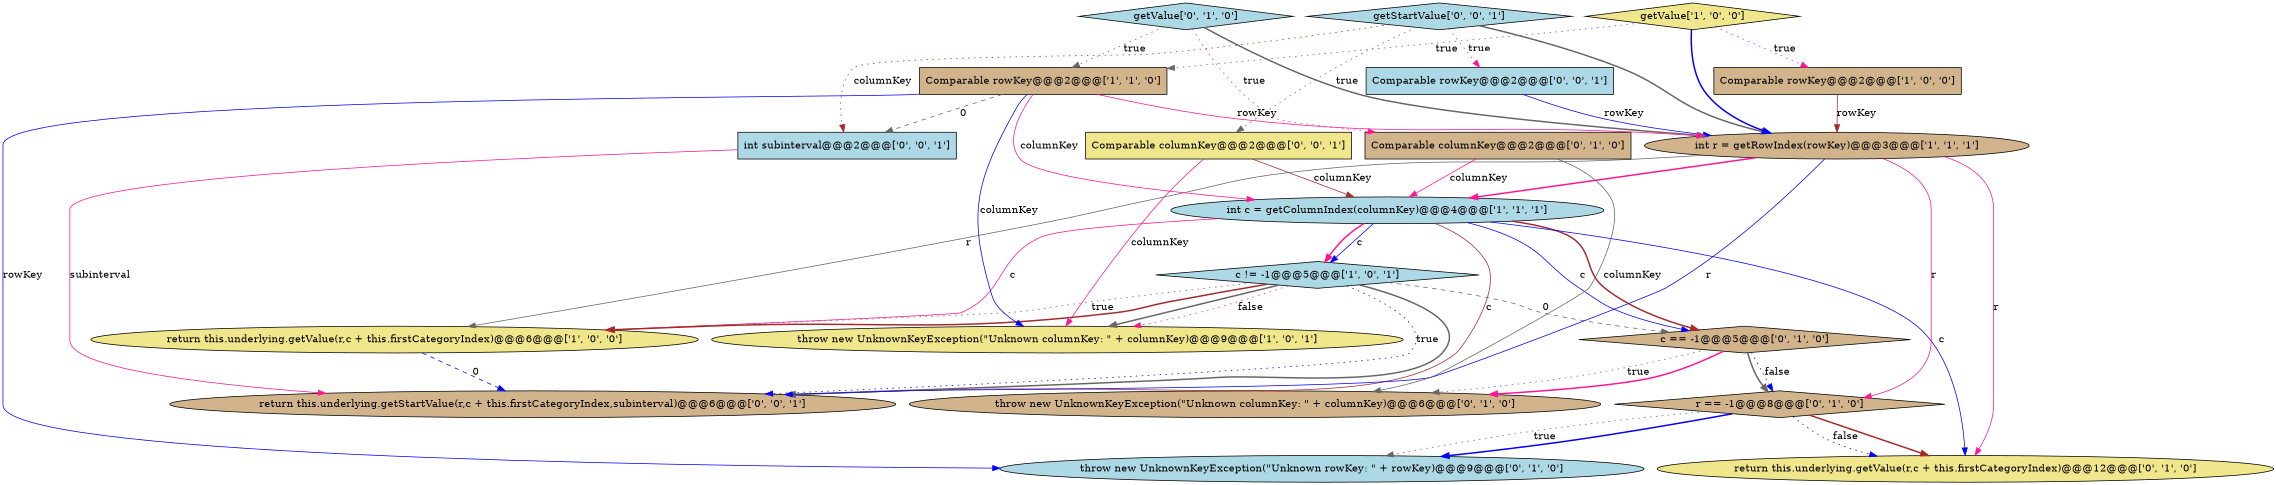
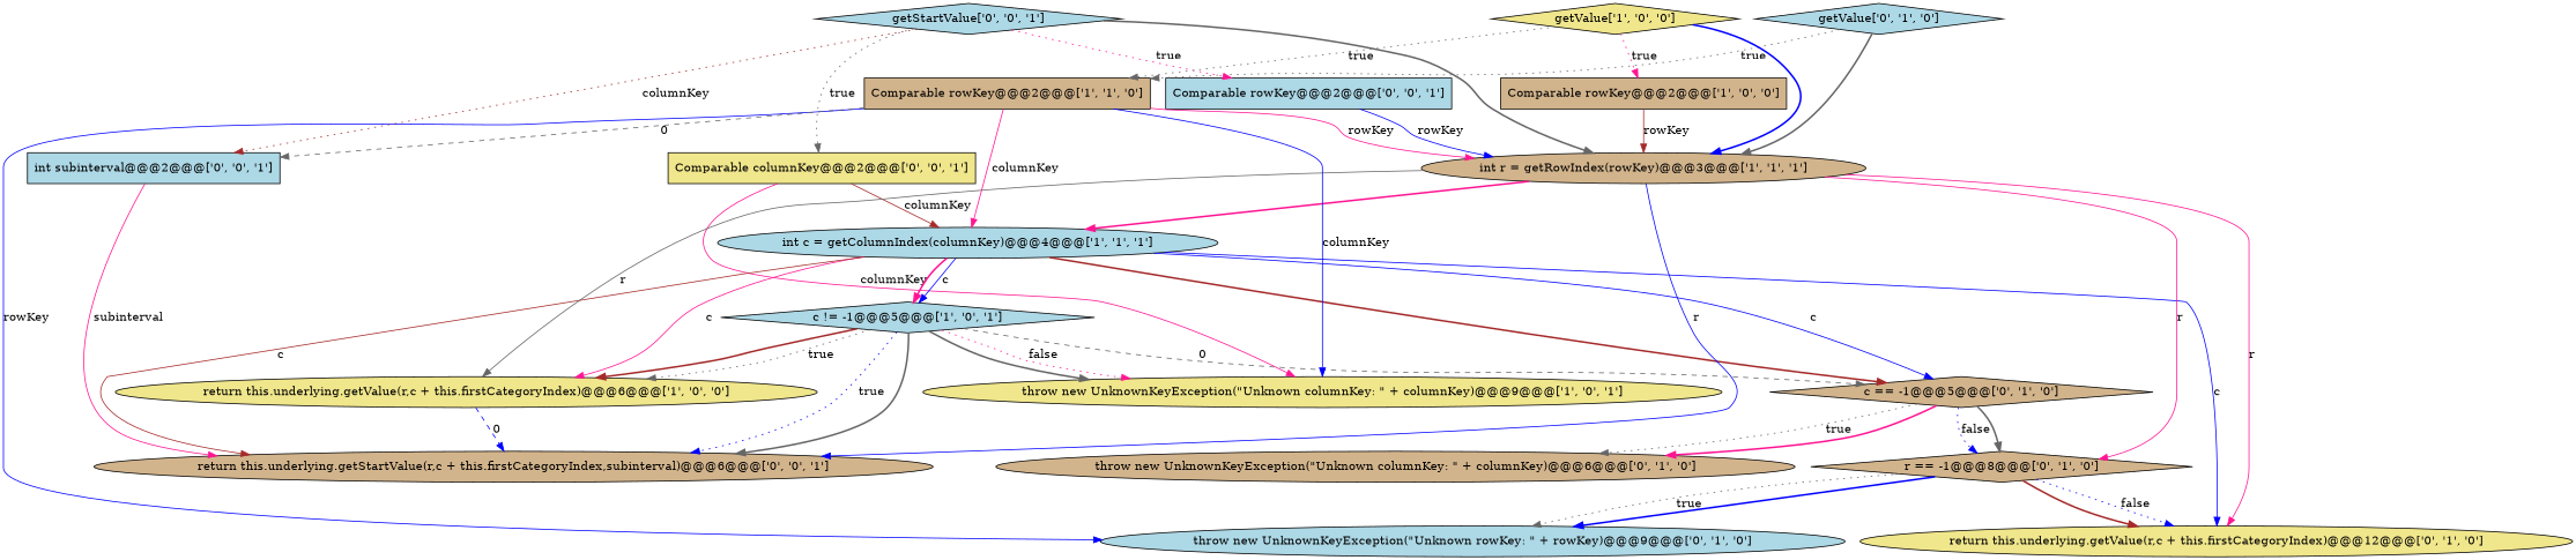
  digraph {
    node [fillcolor=tan shape=ellipse style=filled]
    edge [color=gray40 style=solid]
    n1 [label="c == -1@@@5@@@['0', '1', '0']" shape=diamond]
    n2 [label="throw new UnknownKeyException(\"Unknown columnKey: \" + columnKey)@@@6@@@['0', '1', '0']"]
    n3 [label="r == -1@@@8@@@['0', '1', '0']" shape=diamond]
    n4 [fillcolor=khaki label="return this.underlying.getValue(r,c + this.firstCategoryIndex)@@@12@@@['0', '1', '0']"]
    n5 [fillcolor=lightblue label="throw new UnknownKeyException(\"Unknown rowKey: \" + rowKey)@@@9@@@['0', '1', '0']"]
    n6 [fillcolor=khaki label="Comparable columnKey@@@2@@@['0', '0', '1']" shape=box]
    n7 [fillcolor=lightblue label="int c = getColumnIndex(columnKey)@@@4@@@['1', '1', '1']"]
    n8 [fillcolor=khaki label="throw new UnknownKeyException(\"Unknown columnKey: \" + columnKey)@@@9@@@['1', '0', '1']"]
    n9 [fillcolor=khaki label="return this.underlying.getValue(r,c + this.firstCategoryIndex)@@@6@@@['1', '0', '0']"]
    n10 [label="return this.underlying.getStartValue(r,c + this.firstCategoryIndex,subinterval)@@@6@@@['0', '0', '1']"]
    n11 [fillcolor=lightblue label="c != -1@@@5@@@['1', '0', '1']" shape=diamond]
    n12 [fillcolor=lightblue label="Comparable rowKey@@@2@@@['0', '0', '1']" shape=box]
    n13 [label="int r = getRowIndex(rowKey)@@@3@@@['1', '1', '1']"]
    n14 [fillcolor=lightblue label="getValue['0', '1', '0']" shape=diamond]
-   n15 [label="Comparable columnKey@@@2@@@['0', '1', '0']" shape=box]
    n16 [label="Comparable rowKey@@@2@@@['1', '1', '0']" shape=box]
    n17 [fillcolor=lightblue label="int subinterval@@@2@@@['0', '0', '1']" shape=box]
    n18 [fillcolor=lightblue label="getStartValue['0', '0', '1']" shape=diamond]
    n19 [label="Comparable rowKey@@@2@@@['1', '0', '0']" shape=box]
    n20 [fillcolor=khaki label="getValue['1', '0', '0']" shape=diamond]
    n1 -> n2 [label=true style=dotted]
    n1 -> n2 [color=deeppink style=bold]
    n1 -> n3 [color=blue label=false style=dotted]
    n1 -> n3 [style=bold]
    n3 -> n4 [color=brown style=bold]
    n3 -> n4 [color=blue label=false style=dotted]
    n3 -> n5 [color=blue style=bold]
    n3 -> n5 [label=true style=dotted]
    n6 -> n7 [color=brown label=columnKey]
    n6 -> n8 [color=deeppink label=columnKey]
    n7 -> n1 [color=brown style=bold]
    n7 -> n1 [color=blue label=c]
    n7 -> n4 [color=blue label=c]
    n7 -> n9 [color=deeppink label=c]
    n7 -> n10 [color=brown label=c]
    n7 -> n11 [color=blue label=c]
    n7 -> n11 [color=deeppink style=bold]
    n9 -> n10 [color=blue label=0 style=dashed]
    n11 -> n1 [label=0 style=dashed]
    n11 -> n8 [style=bold]
    n11 -> n8 [color=deeppink label=false style=dotted]
    n11 -> n9 [label=true style=dotted]
    n11 -> n9 [color=brown style=bold]
    n11 -> n10 [color=blue label=true style=dotted]
    n11 -> n10 [style=bold]
    n12 -> n13 [color=blue label=rowKey]
    n13 -> n3 [color=deeppink label=r]
    n13 -> n4 [color=deeppink label=r]
    n13 -> n7 [color=deeppink style=bold]
    n13 -> n9 [label=r]
    n13 -> n10 [color=blue label=r]
    n14 -> n13 [style=bold]
-   n14 -> n15 [color=deeppink label=true style=dotted]
    n14 -> n16 [label=true style=dotted]
-   n15 -> n2 [label=columnKey]
-   n15 -> n7 [color=deeppink label=columnKey]
    n16 -> n5 [color=blue label=rowKey]
    n16 -> n7 [color=deeppink label=columnKey]
    n16 -> n8 [color=blue label=columnKey]
    n16 -> n13 [color=deeppink label=rowKey]
    n16 -> n17 [label=0 style=dashed]
    n17 -> n10 [color=deeppink label=subinterval]
    n18 -> n6 [label=true style=dotted]
    n18 -> n12 [color=deeppink label=true style=dotted]
    n18 -> n13 [style=bold]
    n18 -> n17 [color=brown label=columnKey style=dotted]
    n19 -> n13 [color=brown label=rowKey]
    n20 -> n13 [color=blue style=bold]
    n20 -> n16 [label=true style=dotted]
    n20 -> n19 [color=deeppink label=true style=dotted]
  }
